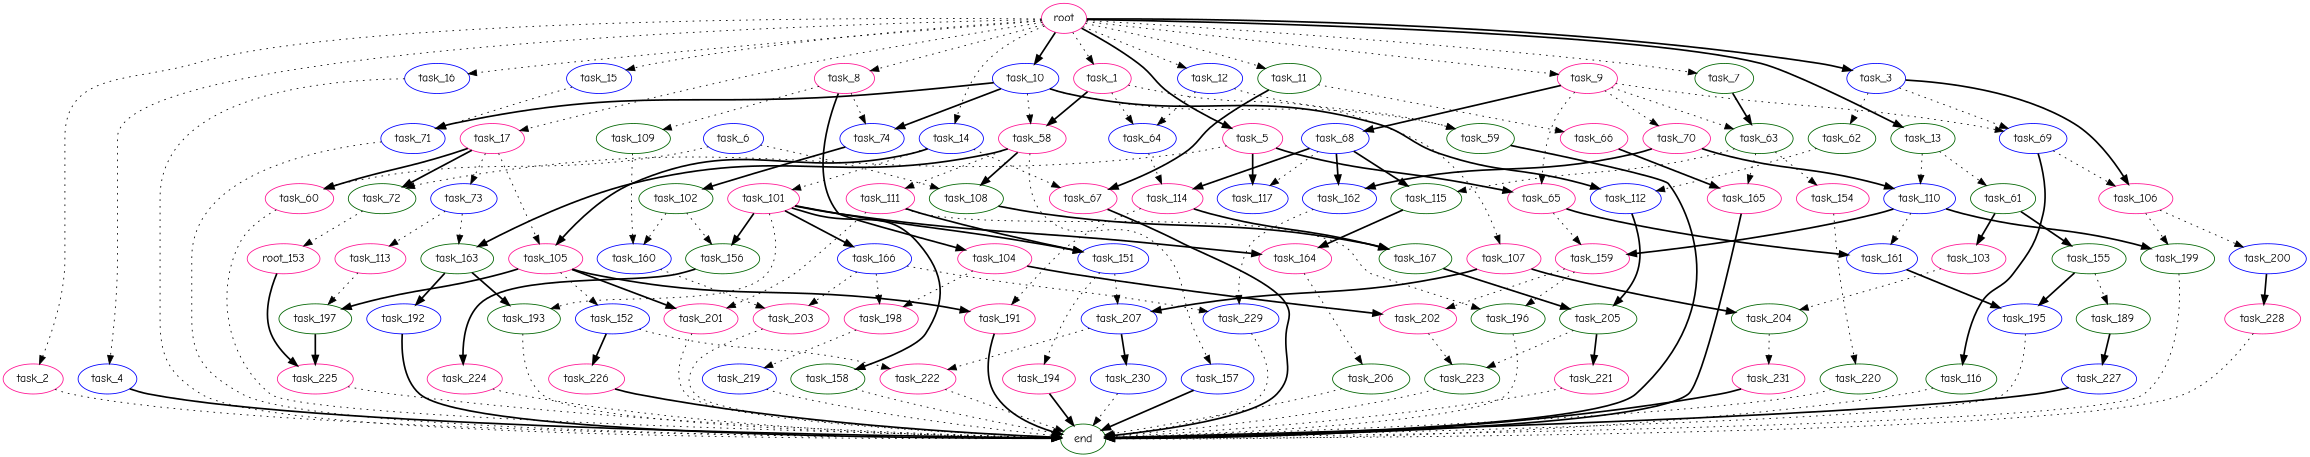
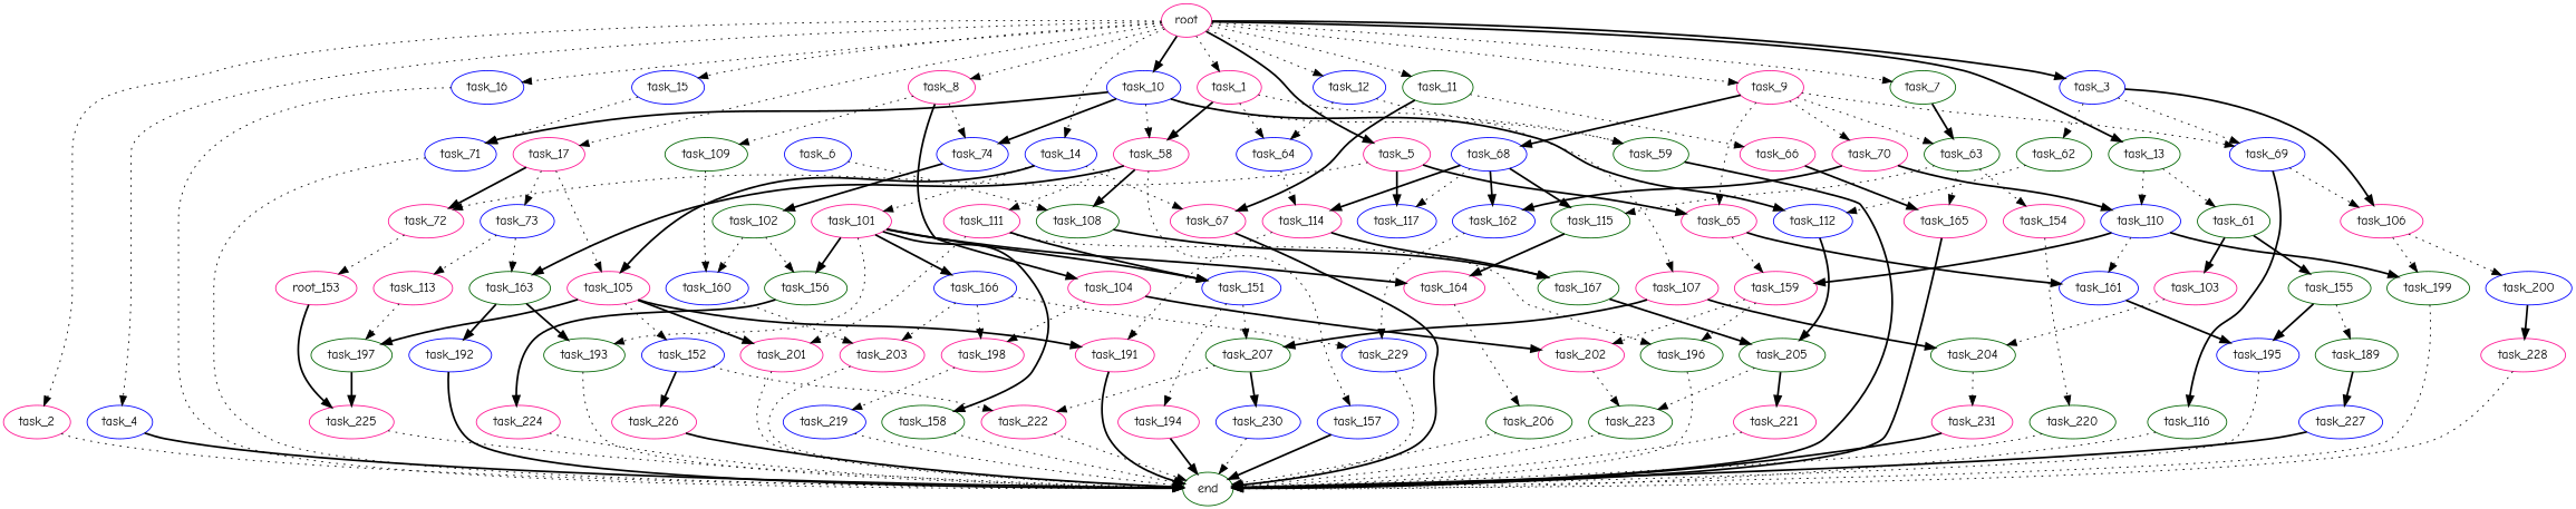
  digraph {
    fontname="Comic Neue"
    node [color=deeppink fontname="Comic Neue"]
    edge [fontname="Comic Neue" style=dotted]
    root
    task_1
    task_2
    task_3 [color=blue]
    task_4 [color=blue]
    task_5
    task_7 [color=darkgreen]
    task_8
    task_9
    task_10 [color=blue]
    task_11 [color=darkgreen]
    task_12 [color=blue]
    task_13 [color=darkgreen]
    task_14 [color=blue]
    task_15 [color=blue]
    task_16 [color=blue]
    task_17
    task_58
    task_64 [color=blue]
    task_107
    end [color=darkgreen]
    task_62 [color=darkgreen]
    task_69 [color=blue]
    task_106
    task_65
-   task_72 [color=darkgreen]
+   task_72
    task_117 [color=blue]
    task_6 [color=blue]
-   task_60
    task_108 [color=darkgreen]
    task_63 [color=darkgreen]
    task_74 [color=blue]
    task_104
    task_109 [color=darkgreen]
    task_68 [color=blue]
    task_70
    task_59 [color=darkgreen]
    task_71 [color=blue]
    task_112 [color=blue]
    task_66
    task_67
    task_61 [color=darkgreen]
    task_110 [color=blue]
    task_101
    task_105
    task_73 [color=blue]
    task_111
    task_157 [color=blue]
    task_163 [color=darkgreen]
    task_114
    task_204 [color=darkgreen]
-   task_207 [color=blue]
+   task_207 [color=darkgreen]
    task_116 [color=darkgreen]
    task_199 [color=darkgreen]
    task_200 [color=blue]
    task_159
    task_161 [color=blue]
    n58 [label=root_153]
    task_167 [color=darkgreen]
    task_115 [color=darkgreen]
    task_154
    task_165
    task_102 [color=darkgreen]
    task_198
    task_202
    task_160 [color=blue]
    task_162 [color=blue]
    task_205 [color=darkgreen]
    task_103
    task_155 [color=darkgreen]
    task_151 [color=blue]
    task_156 [color=darkgreen]
    task_158 [color=darkgreen]
    task_164
    task_166 [color=blue]
    task_193 [color=darkgreen]
    task_152 [color=blue]
    task_191
    task_197 [color=darkgreen]
    task_201
    task_113
    task_196 [color=darkgreen]
    task_192 [color=blue]
    task_189 [color=darkgreen]
    task_195 [color=blue]
    task_220 [color=darkgreen]
    task_229 [color=blue]
    task_225
    task_194
    task_224
    task_206 [color=darkgreen]
    task_203
    task_231
    task_219 [color=blue]
    task_223 [color=darkgreen]
    task_222
    task_226
    task_228
    task_230 [color=blue]
    task_221
    task_227 [color=blue]
    root -> task_1
    root -> task_2
    root -> task_3 [style=bold]
    root -> task_4
    root -> task_5 [style=bold]
    root -> task_7
    root -> task_8
    root -> task_9
    root -> task_10 [style=bold]
    root -> task_11
    root -> task_12
    root -> task_13 [style=bold]
    root -> task_14
    root -> task_15
    root -> task_16
    root -> task_17
    task_1 -> task_58 [style=bold]
    task_1 -> task_64
    task_1 -> task_107
    task_2 -> end
    task_3 -> task_62
    task_3 -> task_69
    task_3 -> task_106 [style=bold]
    task_4 -> end [style=bold]
    task_5 -> task_65 [style=bold]
    task_5 -> task_72
    task_5 -> task_117 [style=bold]
    task_7 -> task_63 [style=bold]
    task_8 -> task_74
    task_8 -> task_104 [style=bold]
    task_8 -> task_109
    task_9 -> task_69
    task_9 -> task_65
    task_9 -> task_63
    task_9 -> task_68 [style=bold]
    task_9 -> task_70
    task_10 -> task_58
    task_10 -> task_74 [style=bold]
    task_10 -> task_59
    task_10 -> task_71 [style=bold]
    task_10 -> task_112 [style=bold]
    task_11 -> task_66
    task_11 -> task_67 [style=bold]
    task_12 -> task_64
    task_12 -> task_59
    task_13 -> task_61
    task_13 -> task_110
    task_14 -> task_67
    task_14 -> task_101
    task_14 -> task_105 [style=bold]
    task_15 -> task_71
    task_16 -> end
    task_17 -> task_72 [style=bold]
-   task_17 -> task_60 [style=bold]
    task_17 -> task_105
    task_17 -> task_73
    task_58 -> task_108 [style=bold]
    task_58 -> task_111
    task_58 -> task_157
    task_58 -> task_163 [style=bold]
    task_64 -> task_114
    task_107 -> task_204 [style=bold]
    task_107 -> task_207 [style=bold]
    task_62 -> task_112
    task_69 -> task_106
    task_69 -> task_116 [style=bold]
    task_106 -> task_199
    task_106 -> task_200
    task_65 -> task_159
    task_65 -> task_161 [style=bold]
    task_72 -> n58
-   task_6 -> task_60
    task_6 -> task_108
-   task_60 -> end
    task_108 -> task_167 [style=bold]
    task_63 -> task_115
    task_63 -> task_154
    task_63 -> task_165
    task_74 -> task_102 [style=bold]
    task_104 -> task_198
    task_104 -> task_202 [style=bold]
    task_109 -> task_160
    task_68 -> task_117
    task_68 -> task_114 [style=bold]
    task_68 -> task_115 [style=bold]
    task_68 -> task_162 [style=bold]
    task_70 -> task_110 [style=bold]
    task_70 -> task_162 [style=bold]
    task_59 -> end [style=bold]
    task_71 -> end
    task_112 -> task_205 [style=bold]
    task_66 -> task_165 [style=bold]
    task_67 -> end [style=bold]
    task_61 -> task_103 [style=bold]
    task_61 -> task_155 [style=bold]
    task_110 -> task_199 [style=bold]
    task_110 -> task_159 [style=bold]
    task_110 -> task_161
    task_101 -> task_151 [style=bold]
    task_101 -> task_156 [style=bold]
    task_101 -> task_158 [style=bold]
    task_101 -> task_164 [style=bold]
    task_101 -> task_166 [style=bold]
    task_101 -> task_193
    task_105 -> task_152
    task_105 -> task_191 [style=bold]
    task_105 -> task_197 [style=bold]
    task_105 -> task_201 [style=bold]
    task_73 -> task_163
    task_73 -> task_113
    task_111 -> task_151 [style=bold]
    task_111 -> task_201
    task_111 -> task_196
    task_157 -> end [style=bold]
    task_163 -> task_193 [style=bold]
    task_163 -> task_192 [style=bold]
    task_114 -> task_167 [style=bold]
    task_114 -> task_191
    task_204 -> task_231
    task_207 -> task_222
    task_207 -> task_230 [style=bold]
    task_116 -> end
    task_199 -> end
    task_200 -> task_228 [style=bold]
    task_159 -> task_202
    task_159 -> task_196
    task_161 -> task_195 [style=bold]
    n58 -> task_225 [style=bold]
    task_167 -> task_205 [style=bold]
    task_115 -> task_164 [style=bold]
    task_154 -> task_220
    task_165 -> end [style=bold]
    task_102 -> task_160
    task_102 -> task_156
    task_198 -> task_219
    task_202 -> task_223
    task_160 -> task_203
    task_162 -> task_229
    task_205 -> task_223
    task_205 -> task_221 [style=bold]
    task_103 -> task_204
    task_155 -> task_189
    task_155 -> task_195 [style=bold]
    task_151 -> task_207
    task_151 -> task_194
    task_156 -> task_224 [style=bold]
    task_158 -> end
    task_164 -> task_206
    task_166 -> task_198
    task_166 -> task_229
    task_166 -> task_203
    task_193 -> end
    task_152 -> task_222
    task_152 -> task_226 [style=bold]
    task_191 -> end [style=bold]
    task_197 -> task_225 [style=bold]
    task_201 -> end
    task_113 -> task_197
    task_196 -> end
    task_192 -> end [style=bold]
    task_189 -> task_227 [style=bold]
    task_195 -> end
    task_220 -> end
    task_229 -> end
    task_225 -> end
    task_194 -> end [style=bold]
    task_224 -> end
    task_206 -> end
    task_203 -> end
    task_231 -> end [style=bold]
    task_219 -> end
    task_223 -> end
    task_222 -> end
    task_226 -> end [style=bold]
    task_228 -> end
    task_230 -> end
    task_221 -> end
    task_227 -> end [style=bold]
  }
